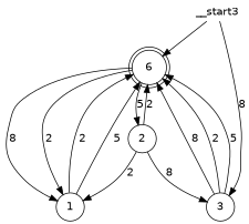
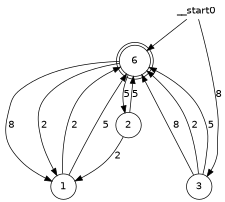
  digraph {
    fontname="DejaVu Sans"
    node [fontname="DejaVu Sans" shape=circle]
    edge [fontname="DejaVu Sans"]
    n1 [label=6 shape=doublecircle]
    n2 [label=1]
    n3 [label=2]
    n4 [label=3]
-   __start0 [height=0 shape=none width=0 label=__start3]
+   __start0 [height=0 shape=none width=0]
    n1 -> n2 [label=8]
    n1 -> n2 [label=2]
    n1 -> n3 [label=5]
    n2 -> n1 [label=2]
    n2 -> n1 [label=5]
-   n3 -> n1 [label=2]
+   n3 -> n1 [label=5]
    n3 -> n2 [label=2]
-   n3 -> n4 [label=8]
    n4 -> n1 [label=8]
    n4 -> n1 [label=2]
    n4 -> n1 [label=5]
    __start0 -> n1
    __start0 -> n4 [label=8]
  }
